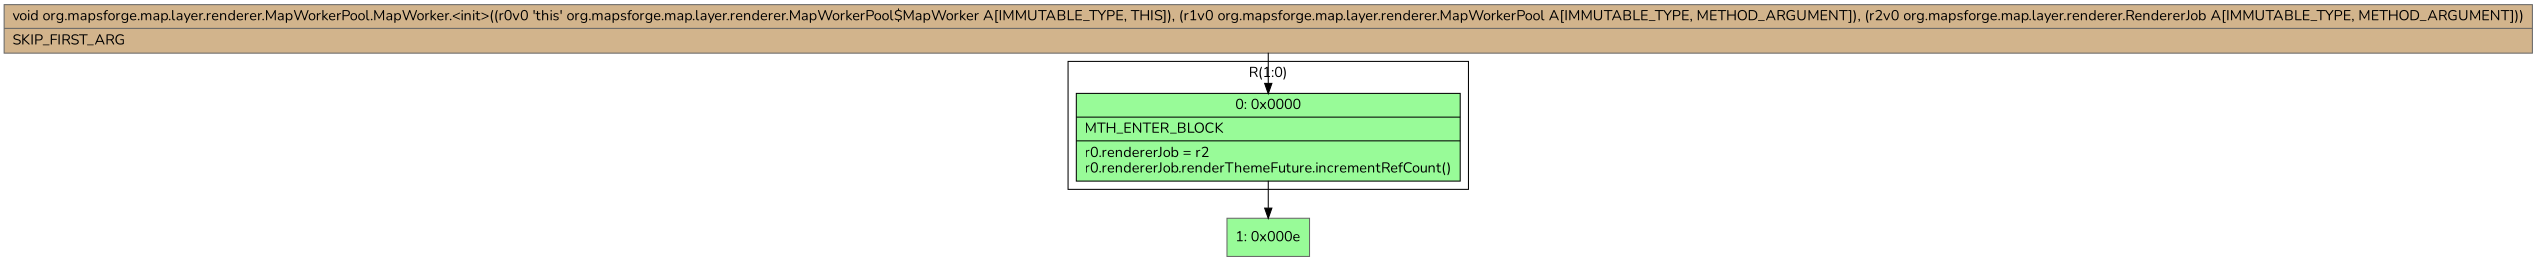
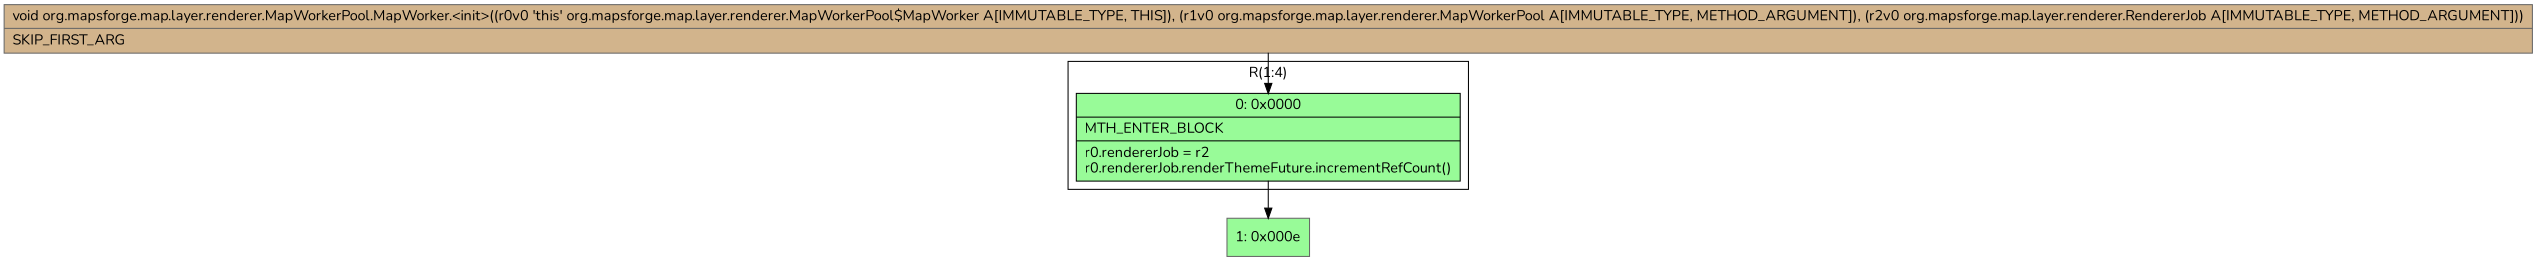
  digraph {
    fontname=Nunito
    node [color=gray40 shape=record style=filled fillcolor=palegreen fontname=Nunito]
    edge [fontname=Nunito]
    n1 [color=black label="{0\:\ 0x0000|MTH_ENTER_BLOCK\l|r0.rendererJob = r2\lr0.rendererJob.renderThemeFuture.incrementRefCount()\l}"]
    n2 [label="{1\:\ 0x000e}"]
    n3 [label="{void org.mapsforge.map.layer.renderer.MapWorkerPool.MapWorker.\<init\>((r0v0 'this' org.mapsforge.map.layer.renderer.MapWorkerPool$MapWorker A[IMMUTABLE_TYPE, THIS]), (r1v0 org.mapsforge.map.layer.renderer.MapWorkerPool A[IMMUTABLE_TYPE, METHOD_ARGUMENT]), (r2v0 org.mapsforge.map.layer.renderer.RendererJob A[IMMUTABLE_TYPE, METHOD_ARGUMENT]))  | SKIP_FIRST_ARG\l}" fillcolor=tan]
    subgraph cluster_1 {
-     label="R(1:0)"
+     label="R(1:4)"
      n1
    }
    n1 -> n2
    n3 -> n1
  }
